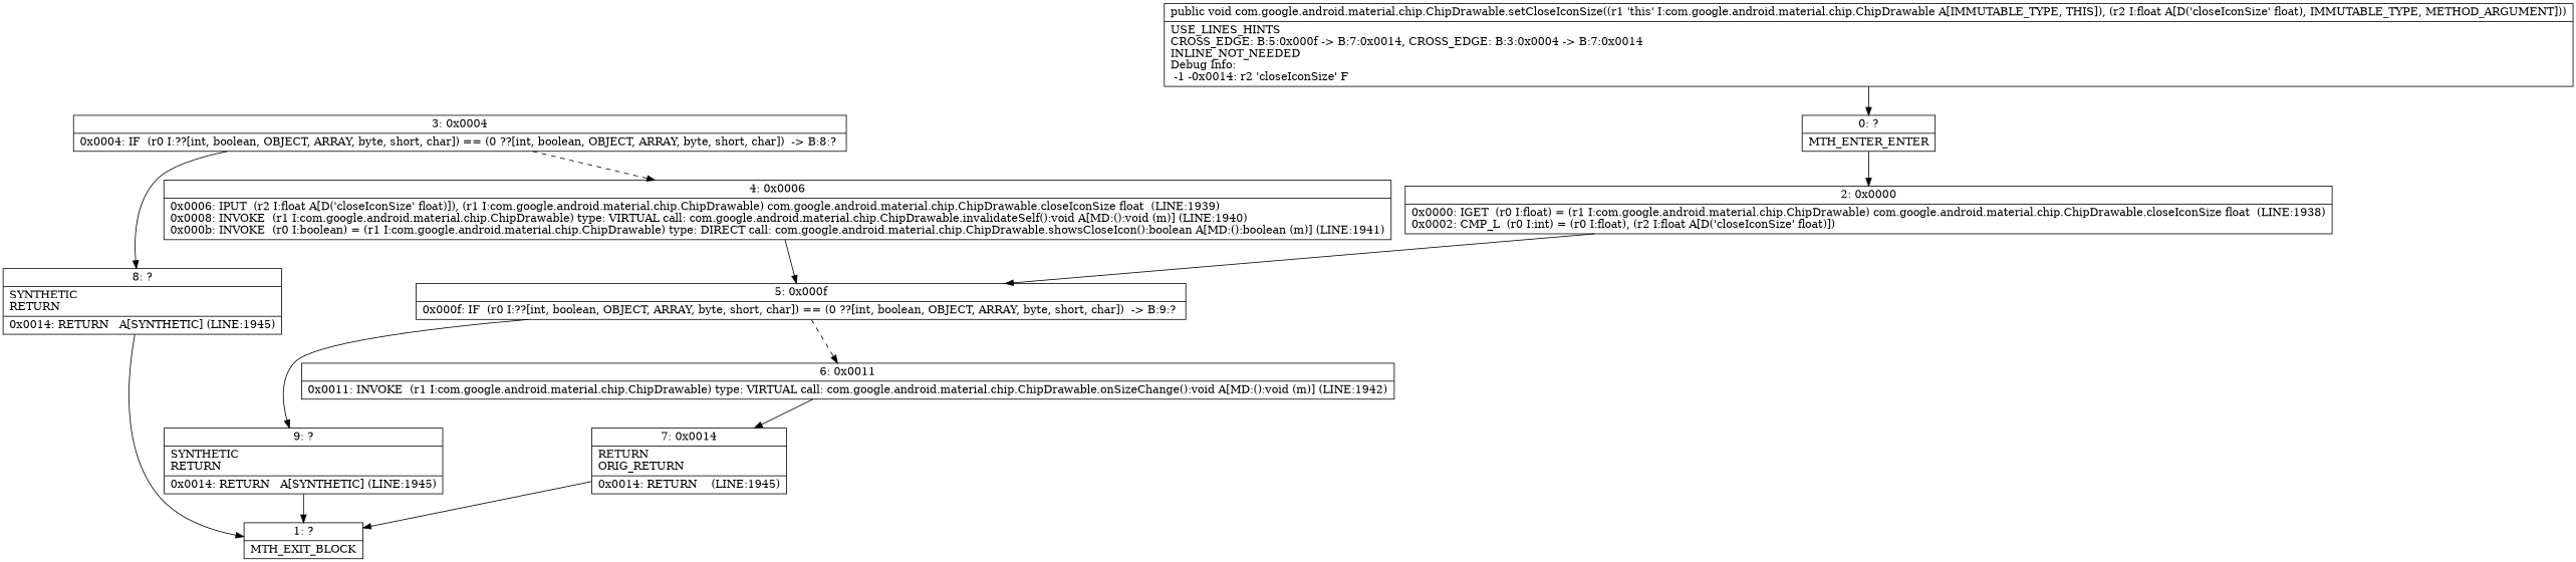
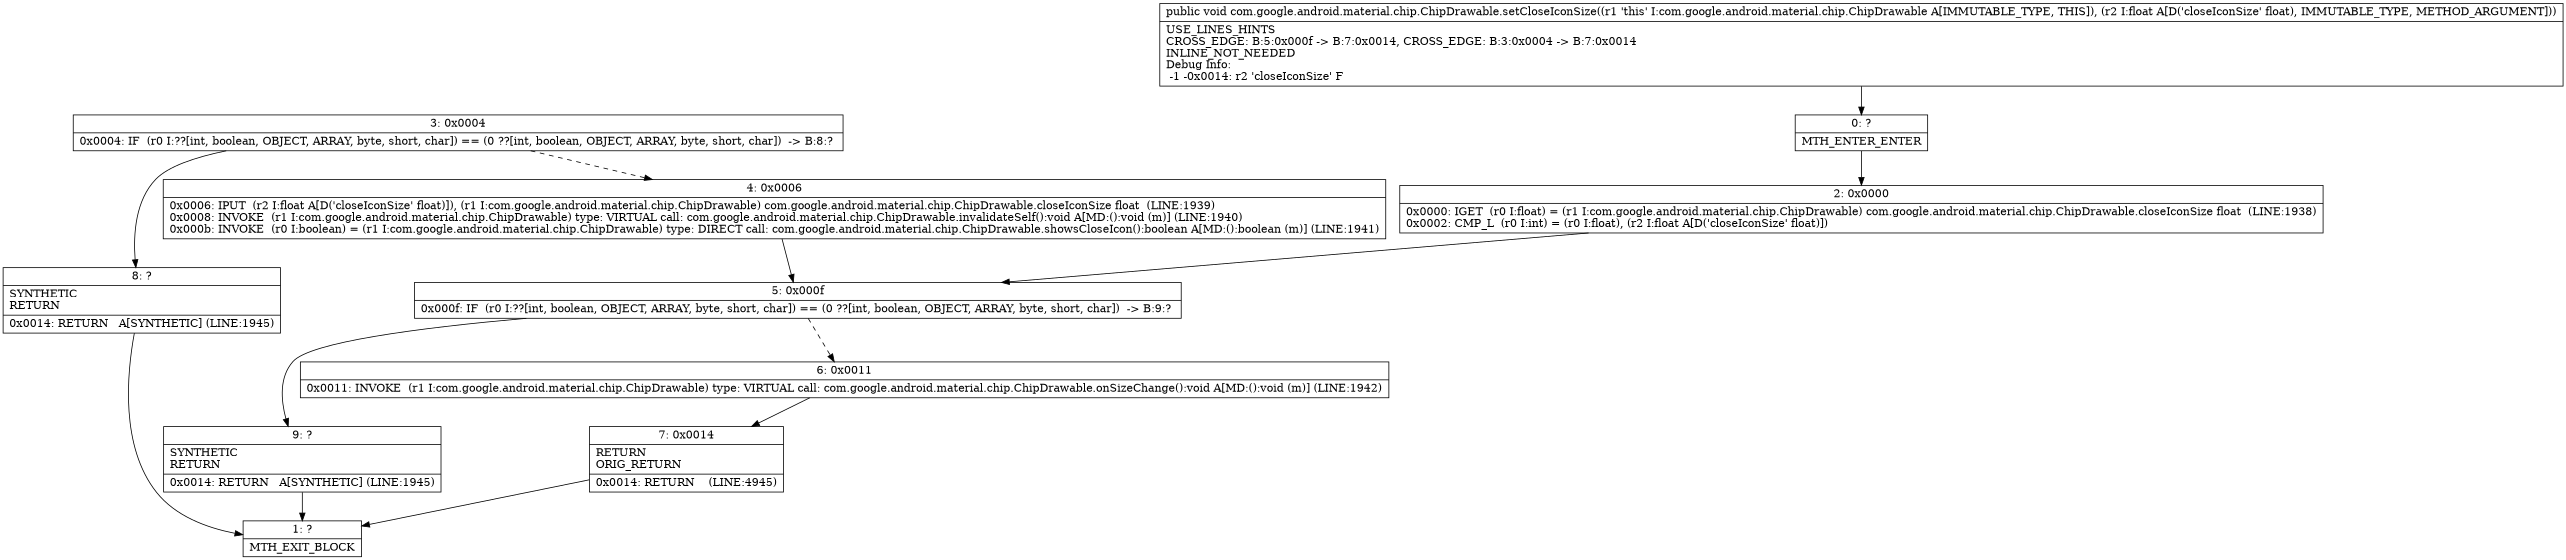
  digraph {
    node [shape=record]
    n1 [label="{0\:\ ?|MTH_ENTER_ENTER\l}"]
    n2 [label="{2\:\ 0x0000|0x0000: IGET  (r0 I:float) = (r1 I:com.google.android.material.chip.ChipDrawable) com.google.android.material.chip.ChipDrawable.closeIconSize float  (LINE:1938)\l0x0002: CMP_L  (r0 I:int) = (r0 I:float), (r2 I:float A[D('closeIconSize' float)]) \l}"]
    n3 [label="{5\:\ 0x000f|0x000f: IF  (r0 I:??[int, boolean, OBJECT, ARRAY, byte, short, char]) == (0 ??[int, boolean, OBJECT, ARRAY, byte, short, char])  \-\> B:9:? \l}"]
    n4 [label="{3\:\ 0x0004|0x0004: IF  (r0 I:??[int, boolean, OBJECT, ARRAY, byte, short, char]) == (0 ??[int, boolean, OBJECT, ARRAY, byte, short, char])  \-\> B:8:? \l}"]
    n5 [label="{4\:\ 0x0006|0x0006: IPUT  (r2 I:float A[D('closeIconSize' float)]), (r1 I:com.google.android.material.chip.ChipDrawable) com.google.android.material.chip.ChipDrawable.closeIconSize float  (LINE:1939)\l0x0008: INVOKE  (r1 I:com.google.android.material.chip.ChipDrawable) type: VIRTUAL call: com.google.android.material.chip.ChipDrawable.invalidateSelf():void A[MD:():void (m)] (LINE:1940)\l0x000b: INVOKE  (r0 I:boolean) = (r1 I:com.google.android.material.chip.ChipDrawable) type: DIRECT call: com.google.android.material.chip.ChipDrawable.showsCloseIcon():boolean A[MD:():boolean (m)] (LINE:1941)\l}"]
    n6 [label="{8\:\ ?|SYNTHETIC\lRETURN\l|0x0014: RETURN   A[SYNTHETIC] (LINE:1945)\l}"]
    n7 [label="{1\:\ ?|MTH_EXIT_BLOCK\l}"]
    n8 [label="{6\:\ 0x0011|0x0011: INVOKE  (r1 I:com.google.android.material.chip.ChipDrawable) type: VIRTUAL call: com.google.android.material.chip.ChipDrawable.onSizeChange():void A[MD:():void (m)] (LINE:1942)\l}"]
    n9 [label="{9\:\ ?|SYNTHETIC\lRETURN\l|0x0014: RETURN   A[SYNTHETIC] (LINE:1945)\l}"]
-   n10 [label="{7\:\ 0x0014|RETURN\lORIG_RETURN\l|0x0014: RETURN    (LINE:1945)\l}"]
+   n10 [label="{7\:\ 0x0014|RETURN\lORIG_RETURN\l|0x0014: RETURN    (LINE:4945)\l}"]
    n11 [label="{public void com.google.android.material.chip.ChipDrawable.setCloseIconSize((r1 'this' I:com.google.android.material.chip.ChipDrawable A[IMMUTABLE_TYPE, THIS]), (r2 I:float A[D('closeIconSize' float), IMMUTABLE_TYPE, METHOD_ARGUMENT]))  | USE_LINES_HINTS\lCROSS_EDGE: B:5:0x000f \-\> B:7:0x0014, CROSS_EDGE: B:3:0x0004 \-\> B:7:0x0014\lINLINE_NOT_NEEDED\lDebug Info:\l  \-1 \-0x0014: r2 'closeIconSize' F\l}"]
    n1 -> n2
    n2 -> n3
    n3 -> n8 [style=dashed]
    n3 -> n9
    n4 -> n5 [style=dashed]
    n4 -> n6
    n5 -> n3
    n6 -> n7
    n8 -> n10
    n9 -> n7
    n10 -> n7
    n11 -> n1
  }
